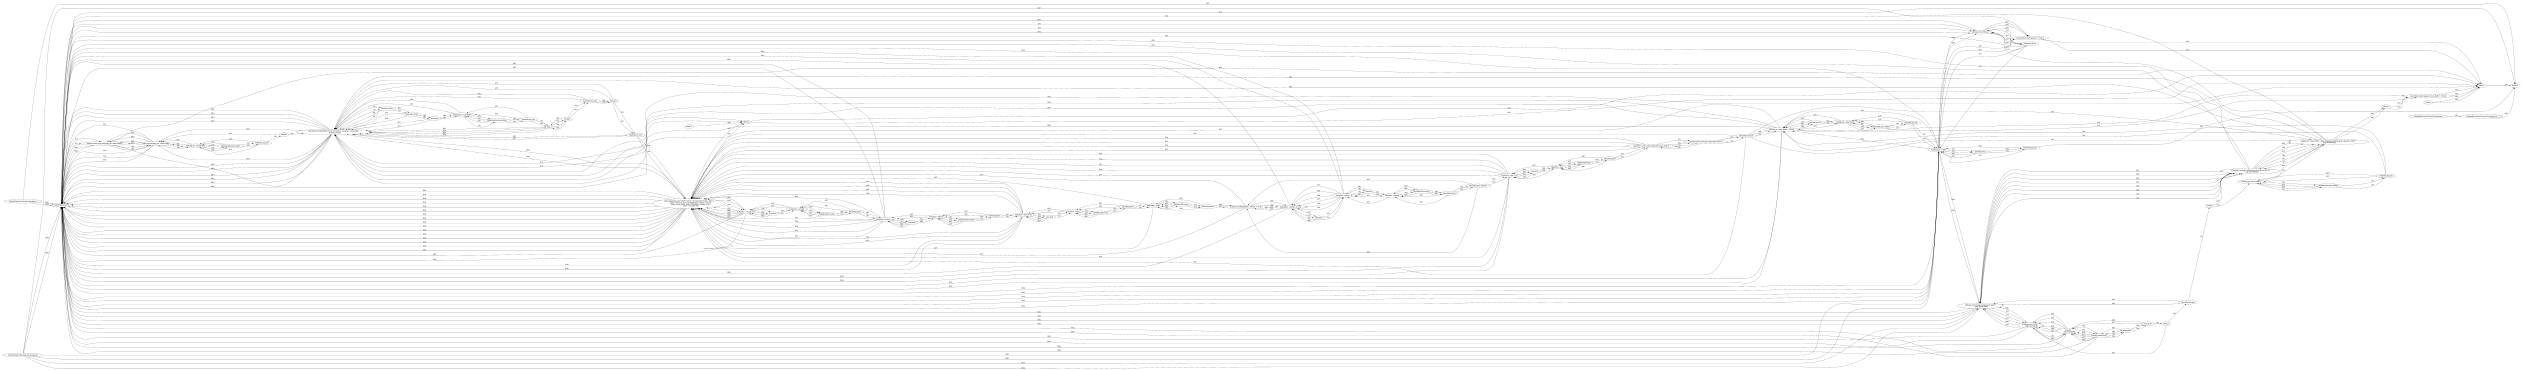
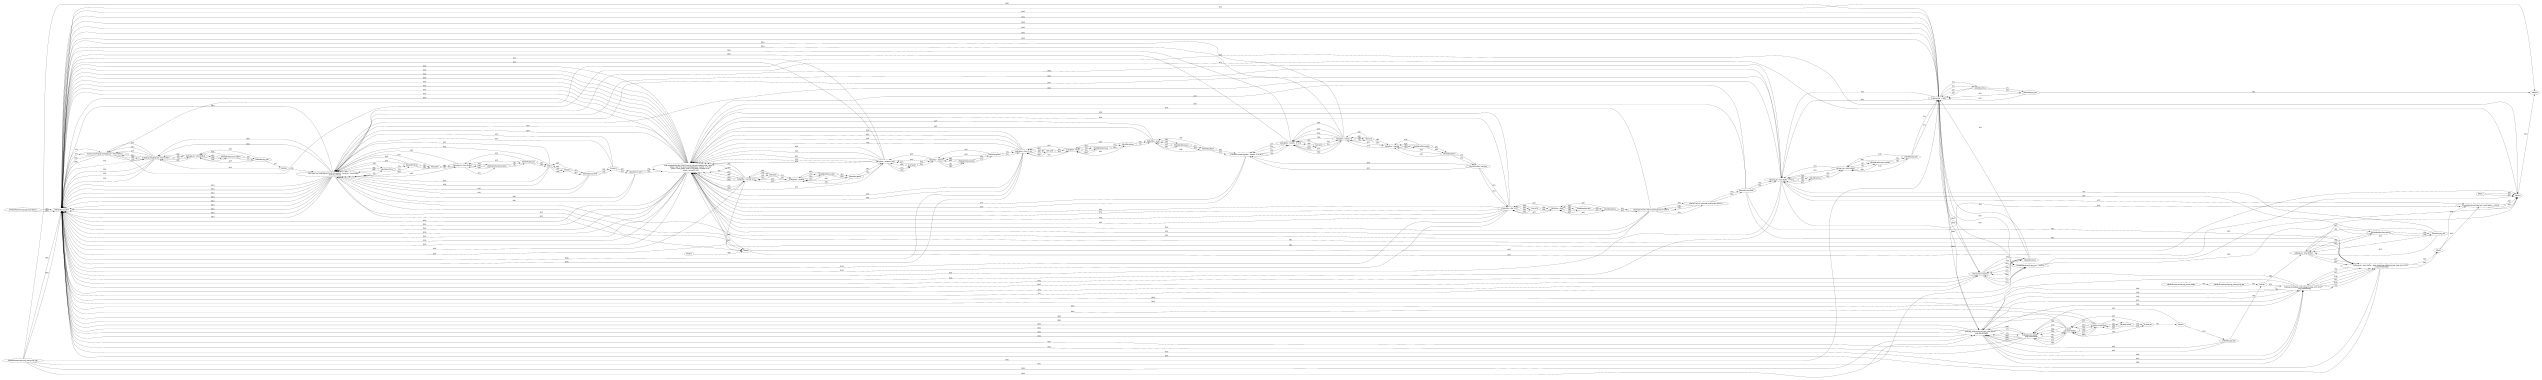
  digraph {
    fontname=Merriweather
    rankdir=LR
    node [fontname=Merriweather]
    edge [fontname=Merriweather]
    n1 [label="(MethodReturn,RET)"]
    n2 [label="(Return,return ((png_charp)png_ptr->time_buffer);)"]
    n3 [label="(Return,return (NULL);)"]
    1000100
    n5 [label="(Block,)"]
    n6 [label="(Call,(png_charp)png_ptr->time_buffer)"]
    n7 [label="(ControlStructure,if (png_ptr == NULL))"]
    n8 [label="(Identifier,NULL)"]
    n9 [label="(MethodParameterIn,png_structp png_ptr)"]
    n10 [label="(Call,png_malloc(png_ptr, (png_uint_32)(29*\n         png_sizeof(char))))"]
    n11 [label="(Call,png_ptr == RET)"]
    n12 [label="(Call,(png_charp)png_malloc(png_ptr, (png_uint_32)(29*\n         png_sizeof(char))))"]
    n13 [label="(Call,(png_uint_32)(29*\n         png_sizeof(char)))"]
    n14 [label="(Call,png_ptr->time_buffer == NULL)"]
    n15 [label="(Identifier,NULL)"]
    n16 [label="(MethodParameterOut,png_structp png_ptr)"]
    n17 [label="(MethodParameterIn,png_timep ptime)"]
    n18 [label="(MethodParameterOut,png_timep ptime)"]
    n19 [label="(Block,)"]
    n20 [label="(ControlStructure,if (png_ptr->time_buffer == NULL))"]
    n21 [label="(FieldIdentifier,time_buffer)"]
    n22 [label="(Call,png_ptr->time_buffer)"]
    n23 [label="(Identifier,png_ptr)"]
    n24 [label="(Call,png_ptr->time_buffer = (png_charp)png_malloc(png_ptr, (png_uint_32)(29*\n         png_sizeof(char))))"]
    n25 [label="(Call,WideCharToMultiByte(CP_ACP, 0, time_buf, -1, png_ptr->time_buffer,\n          29, NULL, NULL))"]
    n26 [label="(Call,29*\n         png_sizeof(char))"]
    n27 [label="(Identifier,png_ptr)"]
    1000123
    n29 [label="(Call,png_sizeof(char))"]
    n30 [label="(Block,)"]
    n31 [label="(Identifier,NULL)"]
    n32 [label="(Identifier,NULL)"]
    n33 [label="(Identifier,char)"]
    n34 [label="(Literal,29)"]
    1000127
    n36 [label="(Identifier,time_buf)"]
    n37 [label="(Call,wsprintf(time_buf, TEXT(\"%d %S %d %02d:%02d:%02d +0000\"),\n          ptime->day % 32, short_months[(ptime->month - 1) % 12],\n         ptime->year, ptime->hour % 24, ptime->minute % 60,\n           ptime->second % 61))"]
    n38 [label="(Call,ptime->second % 61)"]
    n39 [label="(Call,TEXT(\"%d %S %d %02d:%02d:%02d +0000\"))"]
    n40 [label="(Literal,\"%d %S %d %02d:%02d:%02d +0000\")"]
    n41 [label="(Literal,61)"]
    n42 [label="(Call,ptime->day % 32)"]
    n43 [label="(Literal,32)"]
    n44 [label="(Call,ptime->day)"]
    n45 [label="(FieldIdentifier,day)"]
    n46 [label="(Identifier,ptime)"]
    n47 [label="(Call,short_months[(ptime->month - 1) % 12])"]
    n48 [label="(Call,(ptime->month - 1) % 12)"]
    n49 [label="(Literal,12)"]
    n50 [label="(Identifier,short_months)"]
    n51 [label="(Call,ptime->month - 1)"]
    n52 [label="(Literal,1)"]
    n53 [label="(Call,ptime->month)"]
    n54 [label="(FieldIdentifier,month)"]
    n55 [label="(Identifier,ptime)"]
    n56 [label="(FieldIdentifier,year)"]
    n57 [label="(Call,ptime->year)"]
    n58 [label="(Identifier,ptime)"]
    n59 [label="(Call,ptime->hour % 24)"]
    n60 [label="(Literal,24)"]
    n61 [label="(Call,ptime->hour)"]
    n62 [label="(FieldIdentifier,hour)"]
    n63 [label="(Identifier,ptime)"]
    n64 [label="(Call,ptime->minute % 60)"]
    n65 [label="(Literal,60)"]
    n66 [label="(Call,ptime->minute)"]
    n67 [label="(FieldIdentifier,minute)"]
    n68 [label="(Identifier,ptime)"]
    n69 [label="(Call,ptime->second)"]
    n70 [label="(FieldIdentifier,second)"]
    n71 [label="(Identifier,ptime)"]
    n72 [label="(Identifier,CP_ACP)"]
    n73 [label="(Literal,0)"]
    n74 [label="(Identifier,time_buf)"]
    n75 [label="(Call,-1)"]
    n76 [label="(Literal,1)"]
    n77 [label="(Call,png_ptr->time_buffer)"]
    n78 [label="(FieldIdentifier,time_buffer)"]
    n79 [label="(Identifier,png_ptr)"]
    n80 [label="(Identifier,NULL)"]
    n81 [label="(Call,png_ptr->time_buffer)"]
    n82 [label="(Literal,29)"]
    n83 [label="(Block,)"]
    n84 [label="(FieldIdentifier,time_buffer)"]
    n85 [label="(Identifier,png_ptr)"]
    1000184
    n87 [label="(Identifier,png_ptr)"]
    n88 [label="(FieldIdentifier,time_buffer)"]
    n89 [label="(Call,png_ptr->time_buffer)"]
    n90 [label="(Identifier,png_ptr)"]
    1000133
    n1 -> n2 [label="CFG: "]
    n1 -> n2 [label="CFG: "]
    n1 -> n3 [label="CFG: "]
    n1 -> n3 [label="CFG: "]
    n1 -> 1000100 [label="AST: "]
    n2 -> n1 [label="DDG: "]
    n2 -> n1 [label="DDG: "]
    n2 -> n5 [label="AST: "]
    n2 -> n5 [label="AST: "]
    n2 -> n6 [label="CFG: "]
    n2 -> n6 [label="CFG: "]
    n3 -> n1 [label="DDG: "]
    n3 -> n1 [label="DDG: "]
    n3 -> n7 [label="AST: "]
    n3 -> n7 [label="AST: "]
    n3 -> n8 [label="CFG: "]
    n3 -> n8 [label="CFG: "]
    n5 -> 1000100 [label="AST: "]
    n6 -> n1 [label="DDG: "]
    n6 -> n1 [label="DDG: "]
    n6 -> n1 [label="DDG: "]
    n6 -> n1 [label="DDG: "]
    n6 -> n2 [label="AST: "]
    n6 -> n2 [label="DDG: "]
    n6 -> n2 [label="AST: "]
    n6 -> n2 [label="DDG: "]
    n6 -> n81 [label="CFG: "]
    n6 -> n81 [label="CFG: "]
    n7 -> n5 [label="AST: "]
    n7 -> n5 [label="AST: "]
    n8 -> n3 [label="AST: "]
    n8 -> n3 [label="DDG: "]
    n8 -> n3 [label="AST: "]
    n8 -> n3 [label="DDG: "]
    n8 -> n11 [label="CFG: "]
    n8 -> n11 [label="CFG: "]
    n9 -> n1 [label="DDG: "]
    n9 -> n1 [label="DDG: "]
    n9 -> n7 [label="AST: "]
    n9 -> n10 [label="DDG: "]
    n9 -> n10 [label="DDG: "]
    n9 -> n11 [label="DDG: "]
    n9 -> n11 [label="DDG: "]
    n10 -> n1 [label="DDG: "]
    n10 -> n1 [label="DDG: "]
    n10 -> n1 [label="DDG: "]
    n10 -> n1 [label="DDG: "]
    n10 -> n12 [label="AST: "]
    n10 -> n12 [label="DDG: "]
    n10 -> n12 [label="DDG: "]
    n10 -> n12 [label="AST: "]
    n10 -> n12 [label="DDG: "]
    n10 -> n12 [label="DDG: "]
    n10 -> n13 [label="CFG: "]
    n10 -> n13 [label="CFG: "]
    n11 -> n1 [label="DDG: "]
    n11 -> n1 [label="DDG: "]
    n11 -> n1 [label="DDG: "]
    n11 -> n1 [label="DDG: "]
    n11 -> n1 [label="DDG: "]
    n11 -> n1 [label="DDG: "]
    n11 -> n3 [label="DDG: "]
    n11 -> n3 [label="DDG: "]
    n11 -> n7 [label="AST: "]
    n11 -> n7 [label="AST: "]
    n11 -> n10 [label="DDG: "]
    n11 -> n10 [label="DDG: "]
    n11 -> n14 [label="DDG: "]
    n11 -> n14 [label="DDG: "]
    n11 -> n15 [label="CFG: "]
    n11 -> n15 [label="CFG: "]
    n12 -> n1 [label="DDG: "]
    n12 -> n1 [label="DDG: "]
    n12 -> n10 [label="CFG: "]
    n12 -> n10 [label="CFG: "]
    n12 -> n24 [label="AST: "]
    n12 -> n24 [label="DDG: "]
    n12 -> n24 [label="AST: "]
    n12 -> n24 [label="DDG: "]
    n13 -> n1 [label="DDG: "]
    n13 -> n1 [label="DDG: "]
    n13 -> n10 [label="AST: "]
    n13 -> n10 [label="DDG: "]
    n13 -> n10 [label="AST: "]
    n13 -> n10 [label="DDG: "]
    n13 -> n26 [label="CFG: "]
    n13 -> n26 [label="CFG: "]
    n14 -> n1 [label="DDG: "]
    n14 -> n1 [label="DDG: "]
    n14 -> n20 [label="AST: "]
    n14 -> n20 [label="AST: "]
    n14 -> n25 [label="DDG: "]
    n14 -> n25 [label="DDG: "]
    n14 -> n25 [label="DDG: "]
    n14 -> n25 [label="DDG: "]
    n14 -> n32 [label="CFG: "]
    n14 -> n32 [label="CFG: "]
    n15 -> n11 [label="AST: "]
    n15 -> n11 [label="AST: "]
    n15 -> n87 [label="CFG: "]
    n15 -> n87 [label="CFG: "]
-   n16 -> 1000100 [label="AST: "]
+   n16 -> 1000123 [label="AST: "]
    n17 -> n1 [label="DDG: "]
    n17 -> n1 [label="DDG: "]
-   n17 -> 1000100 [label="AST: "]
    n18 -> n16 [label="AST: "]
    n19 -> n20 [label="AST: "]
    n19 -> n20 [label="AST: "]
    n20 -> n5 [label="AST: "]
    n20 -> n5 [label="AST: "]
    n21 -> n22 [label="AST: "]
    n21 -> n22 [label="AST: "]
    n21 -> n23 [label="CFG: "]
    n21 -> n23 [label="CFG: "]
    n22 -> n21 [label="CFG: "]
    n22 -> n21 [label="CFG: "]
    n22 -> n24 [label="AST: "]
    n22 -> n24 [label="AST: "]
    n23 -> n14 [label="CFG: "]
    n23 -> n14 [label="CFG: "]
    n23 -> n22 [label="AST: "]
    n23 -> n22 [label="AST: "]
    n24 -> n1 [label="DDG: "]
    n24 -> n1 [label="DDG: "]
    n24 -> n12 [label="CFG: "]
    n24 -> n12 [label="CFG: "]
    n24 -> n19 [label="AST: "]
    n24 -> n19 [label="AST: "]
    n24 -> n25 [label="DDG: "]
    n24 -> n25 [label="DDG: "]
    n25 -> n1 [label="DDG: "]
    n25 -> n1 [label="DDG: "]
    n25 -> n1 [label="DDG: "]
    n25 -> n1 [label="DDG: "]
    n25 -> n1 [label="DDG: "]
    n25 -> n1 [label="DDG: "]
    n25 -> n1 [label="DDG: "]
    n25 -> n1 [label="DDG: "]
    n25 -> n1 [label="DDG: "]
    n25 -> n1 [label="DDG: "]
    n25 -> n6 [label="DDG: "]
    n25 -> n6 [label="DDG: "]
    n25 -> n30 [label="AST: "]
    n25 -> n30 [label="AST: "]
    n25 -> n31 [label="CFG: "]
    n25 -> n31 [label="CFG: "]
    n26 -> n1 [label="DDG: "]
    n26 -> n1 [label="DDG: "]
    n26 -> n13 [label="AST: "]
    n26 -> n13 [label="DDG: "]
    n26 -> n13 [label="DDG: "]
    n26 -> n13 [label="AST: "]
    n26 -> n13 [label="DDG: "]
    n26 -> n13 [label="DDG: "]
    n26 -> n29 [label="CFG: "]
    n26 -> n29 [label="CFG: "]
    n27 -> n10 [label="AST: "]
    n27 -> n10 [label="AST: "]
    n27 -> 1000123 [label="CFG: "]
    1000123 -> n12 [label="AST: "]
    1000123 -> n22 [label="CFG: "]
    n29 -> n1 [label="DDG: "]
    n29 -> n1 [label="DDG: "]
    n29 -> n26 [label="AST: "]
    n29 -> n26 [label="DDG: "]
    n29 -> n26 [label="AST: "]
    n29 -> n26 [label="DDG: "]
    n29 -> n33 [label="CFG: "]
    n29 -> n33 [label="CFG: "]
    n30 -> n5 [label="AST: "]
    n30 -> n5 [label="AST: "]
    n31 -> n25 [label="AST: "]
    n31 -> n25 [label="AST: "]
    n31 -> n80 [label="CFG: "]
    n31 -> n80 [label="CFG: "]
    n32 -> n14 [label="AST: "]
    n32 -> n14 [label="AST: "]
    n32 -> n89 [label="CFG: "]
    n32 -> n89 [label="CFG: "]
    n33 -> n29 [label="AST: "]
    n33 -> n29 [label="AST: "]
    n33 -> n34 [label="CFG: "]
    n33 -> n34 [label="CFG: "]
    n34 -> n26 [label="AST: "]
    n34 -> n26 [label="AST: "]
    n34 -> 1000127 [label="CFG: "]
    1000127 -> n13 [label="AST: "]
    1000127 -> n27 [label="CFG: "]
    n36 -> n14 [label="CFG: "]
    n36 -> n14 [label="CFG: "]
    n36 -> n24 [label="CFG: "]
    n36 -> n24 [label="CFG: "]
    n36 -> n37 [label="AST: "]
    n36 -> n37 [label="AST: "]
    n37 -> n1 [label="DDG: "]
    n37 -> n1 [label="DDG: "]
    n37 -> n1 [label="DDG: "]
    n37 -> n1 [label="DDG: "]
    n37 -> n1 [label="DDG: "]
    n37 -> n1 [label="DDG: "]
    n37 -> n1 [label="DDG: "]
    n37 -> n1 [label="DDG: "]
    n37 -> n1 [label="DDG: "]
    n37 -> n1 [label="DDG: "]
    n37 -> n1 [label="DDG: "]
    n37 -> n1 [label="DDG: "]
    n37 -> n1 [label="DDG: "]
    n37 -> n1 [label="DDG: "]
    n37 -> n1 [label="DDG: "]
    n37 -> n1 [label="DDG: "]
    n37 -> n25 [label="DDG: "]
    n37 -> n25 [label="DDG: "]
    n37 -> n30 [label="AST: "]
    n37 -> n30 [label="AST: "]
    n37 -> n38 [label="CFG: "]
    n37 -> n38 [label="CFG: "]
    n38 -> n1 [label="DDG: "]
    n38 -> n1 [label="DDG: "]
    n38 -> n37 [label="AST: "]
    n38 -> n37 [label="DDG: "]
    n38 -> n37 [label="DDG: "]
    n38 -> n37 [label="AST: "]
    n38 -> n37 [label="DDG: "]
    n38 -> n37 [label="DDG: "]
    n38 -> n41 [label="CFG: "]
    n38 -> n41 [label="CFG: "]
    n39 -> n37 [label="AST: "]
    n39 -> n37 [label="DDG: "]
    n39 -> n37 [label="AST: "]
    n39 -> n37 [label="DDG: "]
    n39 -> n40 [label="CFG: "]
    n39 -> n40 [label="CFG: "]
    n40 -> n36 [label="CFG: "]
    n40 -> n36 [label="CFG: "]
    n40 -> n39 [label="AST: "]
    n40 -> n39 [label="AST: "]
    n41 -> n38 [label="AST: "]
    n41 -> n38 [label="AST: "]
    n41 -> n69 [label="CFG: "]
    n41 -> n69 [label="CFG: "]
    n42 -> n1 [label="DDG: "]
    n42 -> n1 [label="DDG: "]
    n42 -> n37 [label="AST: "]
    n42 -> n37 [label="DDG: "]
    n42 -> n37 [label="DDG: "]
    n42 -> n37 [label="AST: "]
    n42 -> n37 [label="DDG: "]
    n42 -> n37 [label="DDG: "]
    n42 -> n43 [label="CFG: "]
    n42 -> n43 [label="CFG: "]
    n43 -> n42 [label="AST: "]
    n43 -> n42 [label="AST: "]
    n43 -> n44 [label="CFG: "]
    n43 -> n44 [label="CFG: "]
    n44 -> n42 [label="AST: "]
    n44 -> n42 [label="AST: "]
    n44 -> n45 [label="CFG: "]
    n44 -> n45 [label="CFG: "]
    n45 -> n44 [label="AST: "]
    n45 -> n44 [label="AST: "]
    n45 -> n46 [label="CFG: "]
    n45 -> n46 [label="CFG: "]
    n46 -> n39 [label="CFG: "]
    n46 -> n39 [label="CFG: "]
    n46 -> n44 [label="AST: "]
    n46 -> n44 [label="AST: "]
    n47 -> n37 [label="AST: "]
    n47 -> n37 [label="AST: "]
    n47 -> n48 [label="CFG: "]
    n47 -> n48 [label="CFG: "]
    n48 -> n1 [label="DDG: "]
    n48 -> n1 [label="DDG: "]
    n48 -> n47 [label="AST: "]
    n48 -> n47 [label="AST: "]
    n48 -> n49 [label="CFG: "]
    n48 -> n49 [label="CFG: "]
    n49 -> n48 [label="AST: "]
    n49 -> n48 [label="AST: "]
    n49 -> n51 [label="CFG: "]
    n49 -> n51 [label="CFG: "]
    n50 -> n42 [label="CFG: "]
    n50 -> n42 [label="CFG: "]
    n50 -> n47 [label="AST: "]
    n50 -> n47 [label="AST: "]
    n51 -> n1 [label="DDG: "]
    n51 -> n1 [label="DDG: "]
    n51 -> n48 [label="AST: "]
    n51 -> n48 [label="DDG: "]
    n51 -> n48 [label="DDG: "]
    n51 -> n48 [label="AST: "]
    n51 -> n48 [label="DDG: "]
    n51 -> n48 [label="DDG: "]
    n51 -> n52 [label="CFG: "]
    n51 -> n52 [label="CFG: "]
    n52 -> n51 [label="AST: "]
    n52 -> n51 [label="AST: "]
    n52 -> n53 [label="CFG: "]
    n52 -> n53 [label="CFG: "]
    n53 -> n51 [label="AST: "]
    n53 -> n51 [label="AST: "]
    n53 -> n54 [label="CFG: "]
    n53 -> n54 [label="CFG: "]
    n54 -> n53 [label="AST: "]
    n54 -> n53 [label="AST: "]
    n54 -> n55 [label="CFG: "]
    n54 -> n55 [label="CFG: "]
    n55 -> n50 [label="CFG: "]
    n55 -> n50 [label="CFG: "]
    n55 -> n53 [label="AST: "]
    n55 -> n53 [label="AST: "]
    n56 -> n57 [label="AST: "]
    n56 -> n57 [label="AST: "]
    n56 -> n58 [label="CFG: "]
    n56 -> n58 [label="CFG: "]
    n57 -> n37 [label="AST: "]
    n57 -> n37 [label="AST: "]
    n57 -> n56 [label="CFG: "]
    n57 -> n56 [label="CFG: "]
    n58 -> n47 [label="CFG: "]
    n58 -> n47 [label="CFG: "]
    n58 -> n57 [label="AST: "]
    n58 -> n57 [label="AST: "]
    n59 -> n1 [label="DDG: "]
    n59 -> n1 [label="DDG: "]
    n59 -> n37 [label="AST: "]
    n59 -> n37 [label="DDG: "]
    n59 -> n37 [label="DDG: "]
    n59 -> n37 [label="AST: "]
    n59 -> n37 [label="DDG: "]
    n59 -> n37 [label="DDG: "]
    n59 -> n60 [label="CFG: "]
    n59 -> n60 [label="CFG: "]
    n60 -> n59 [label="AST: "]
    n60 -> n59 [label="AST: "]
    n60 -> n61 [label="CFG: "]
    n60 -> n61 [label="CFG: "]
    n61 -> n59 [label="AST: "]
    n61 -> n59 [label="AST: "]
    n61 -> n62 [label="CFG: "]
    n61 -> n62 [label="CFG: "]
    n62 -> n61 [label="AST: "]
    n62 -> n61 [label="AST: "]
    n62 -> n63 [label="CFG: "]
    n62 -> n63 [label="CFG: "]
    n63 -> n57 [label="CFG: "]
    n63 -> n57 [label="CFG: "]
    n63 -> n61 [label="AST: "]
    n63 -> n61 [label="AST: "]
    n64 -> n1 [label="DDG: "]
    n64 -> n1 [label="DDG: "]
    n64 -> n37 [label="AST: "]
    n64 -> n37 [label="DDG: "]
    n64 -> n37 [label="DDG: "]
    n64 -> n37 [label="AST: "]
    n64 -> n37 [label="DDG: "]
    n64 -> n37 [label="DDG: "]
    n64 -> n65 [label="CFG: "]
    n64 -> n65 [label="CFG: "]
    n65 -> n64 [label="AST: "]
    n65 -> n64 [label="AST: "]
    n65 -> n66 [label="CFG: "]
    n65 -> n66 [label="CFG: "]
    n66 -> n64 [label="AST: "]
    n66 -> n64 [label="AST: "]
    n66 -> n67 [label="CFG: "]
    n66 -> n67 [label="CFG: "]
    n67 -> n66 [label="AST: "]
    n67 -> n66 [label="AST: "]
    n67 -> n68 [label="CFG: "]
    n67 -> n68 [label="CFG: "]
    n68 -> n59 [label="CFG: "]
    n68 -> n59 [label="CFG: "]
    n68 -> n66 [label="AST: "]
    n68 -> n66 [label="AST: "]
    n69 -> n38 [label="AST: "]
    n69 -> n38 [label="AST: "]
    n69 -> n70 [label="CFG: "]
    n69 -> n70 [label="CFG: "]
    n70 -> n69 [label="AST: "]
    n70 -> n69 [label="AST: "]
    n70 -> n71 [label="CFG: "]
    n70 -> n71 [label="CFG: "]
    n71 -> n64 [label="CFG: "]
    n71 -> n64 [label="CFG: "]
    n71 -> n69 [label="AST: "]
    n71 -> n69 [label="AST: "]
    n72 -> n25 [label="AST: "]
    n72 -> n25 [label="AST: "]
    n72 -> n37 [label="CFG: "]
    n72 -> n37 [label="CFG: "]
    n73 -> n25 [label="AST: "]
    n73 -> n25 [label="AST: "]
    n73 -> n72 [label="CFG: "]
    n73 -> n72 [label="CFG: "]
    n74 -> n25 [label="AST: "]
    n74 -> n25 [label="AST: "]
    n74 -> n73 [label="CFG: "]
    n74 -> n73 [label="CFG: "]
    n75 -> n25 [label="AST: "]
    n75 -> n25 [label="DDG: "]
    n75 -> n25 [label="AST: "]
    n75 -> n25 [label="DDG: "]
    n75 -> n76 [label="CFG: "]
    n75 -> n76 [label="CFG: "]
    n76 -> n74 [label="CFG: "]
    n76 -> n74 [label="CFG: "]
    n76 -> n75 [label="AST: "]
    n76 -> n75 [label="AST: "]
    n77 -> n25 [label="AST: "]
    n77 -> n25 [label="AST: "]
    n77 -> n78 [label="CFG: "]
    n77 -> n78 [label="CFG: "]
    n78 -> n77 [label="AST: "]
    n78 -> n77 [label="AST: "]
    n78 -> n79 [label="CFG: "]
    n78 -> n79 [label="CFG: "]
    n79 -> n75 [label="CFG: "]
    n79 -> n75 [label="CFG: "]
    n79 -> n77 [label="AST: "]
    n79 -> n77 [label="AST: "]
    n80 -> n25 [label="AST: "]
    n80 -> n25 [label="AST: "]
    n80 -> n82 [label="CFG: "]
    n80 -> n82 [label="CFG: "]
    n81 -> n6 [label="AST: "]
    n81 -> n6 [label="AST: "]
    n81 -> n84 [label="CFG: "]
    n81 -> n84 [label="CFG: "]
    n82 -> n25 [label="AST: "]
    n82 -> n25 [label="AST: "]
    n82 -> n77 [label="CFG: "]
    n82 -> n77 [label="CFG: "]
    n83 -> n5 [label="AST: "]
    n83 -> n5 [label="AST: "]
    n84 -> n81 [label="AST: "]
    n84 -> n81 [label="AST: "]
    n84 -> n85 [label="CFG: "]
    n84 -> n85 [label="CFG: "]
    n85 -> n81 [label="AST: "]
    n85 -> n81 [label="AST: "]
    n85 -> 1000184 [label="CFG: "]
    1000184 -> n6 [label="AST: "]
    1000184 -> n25 [label="CFG: "]
    n87 -> 1000100 [label="CFG: "]
    n87 -> n11 [label="AST: "]
    n87 -> n11 [label="AST: "]
    n88 -> n89 [label="AST: "]
    n88 -> n89 [label="AST: "]
    n88 -> n90 [label="CFG: "]
    n88 -> n90 [label="CFG: "]
    n89 -> n14 [label="AST: "]
    n89 -> n14 [label="AST: "]
    n89 -> n88 [label="CFG: "]
    n89 -> n88 [label="CFG: "]
    n90 -> n11 [label="CFG: "]
    n90 -> n11 [label="CFG: "]
    n90 -> n89 [label="AST: "]
    n90 -> n89 [label="AST: "]
    1000133 -> n30 [label="AST: "]
  }
